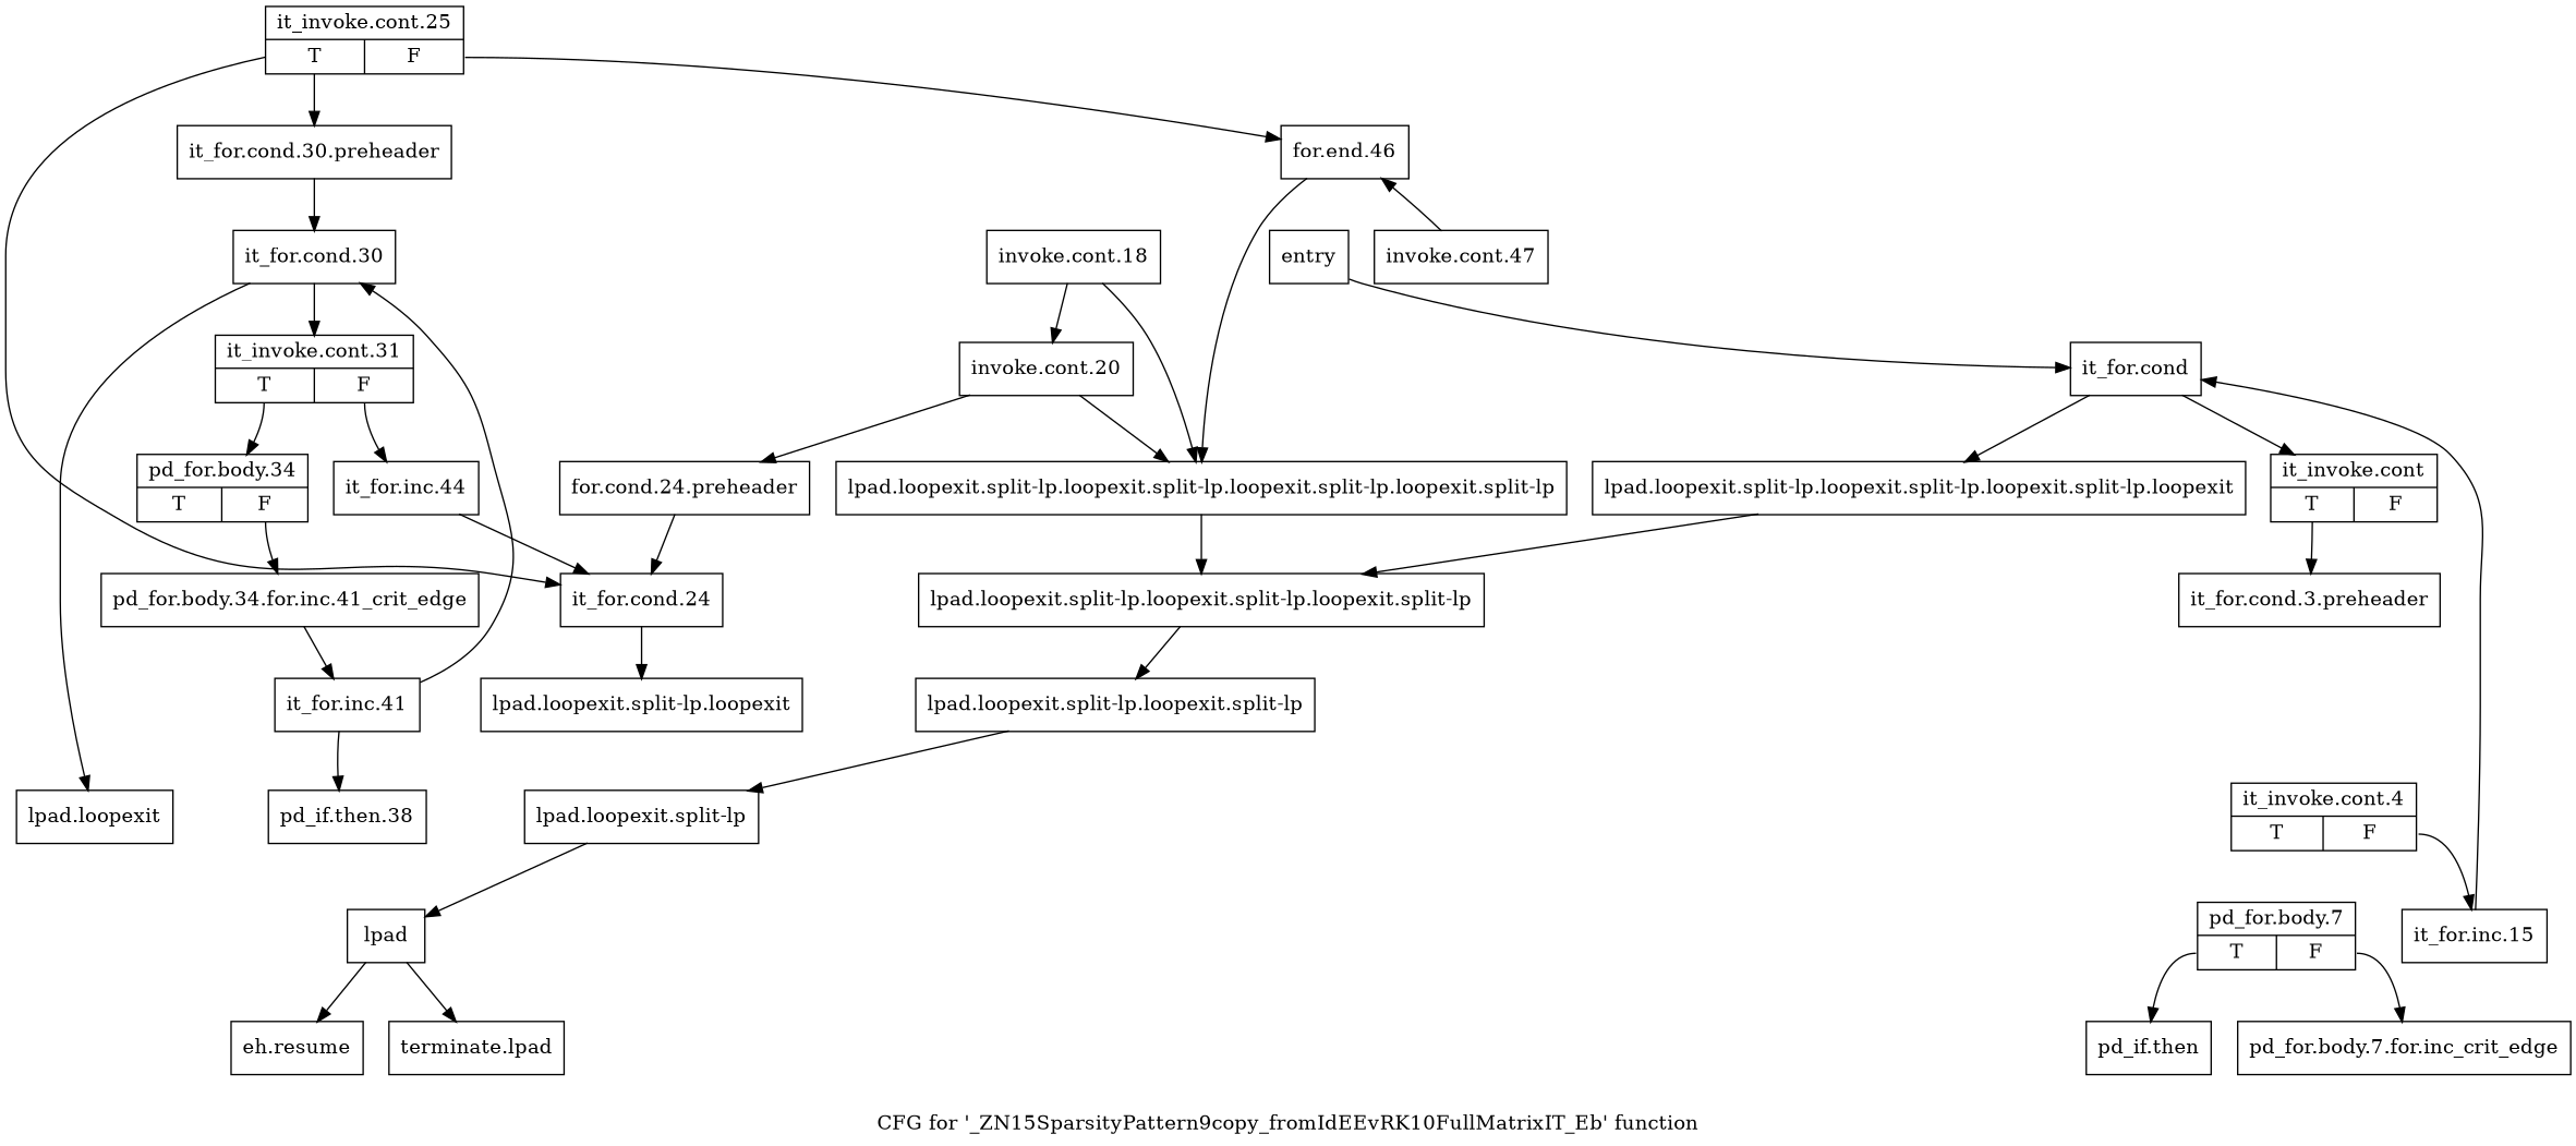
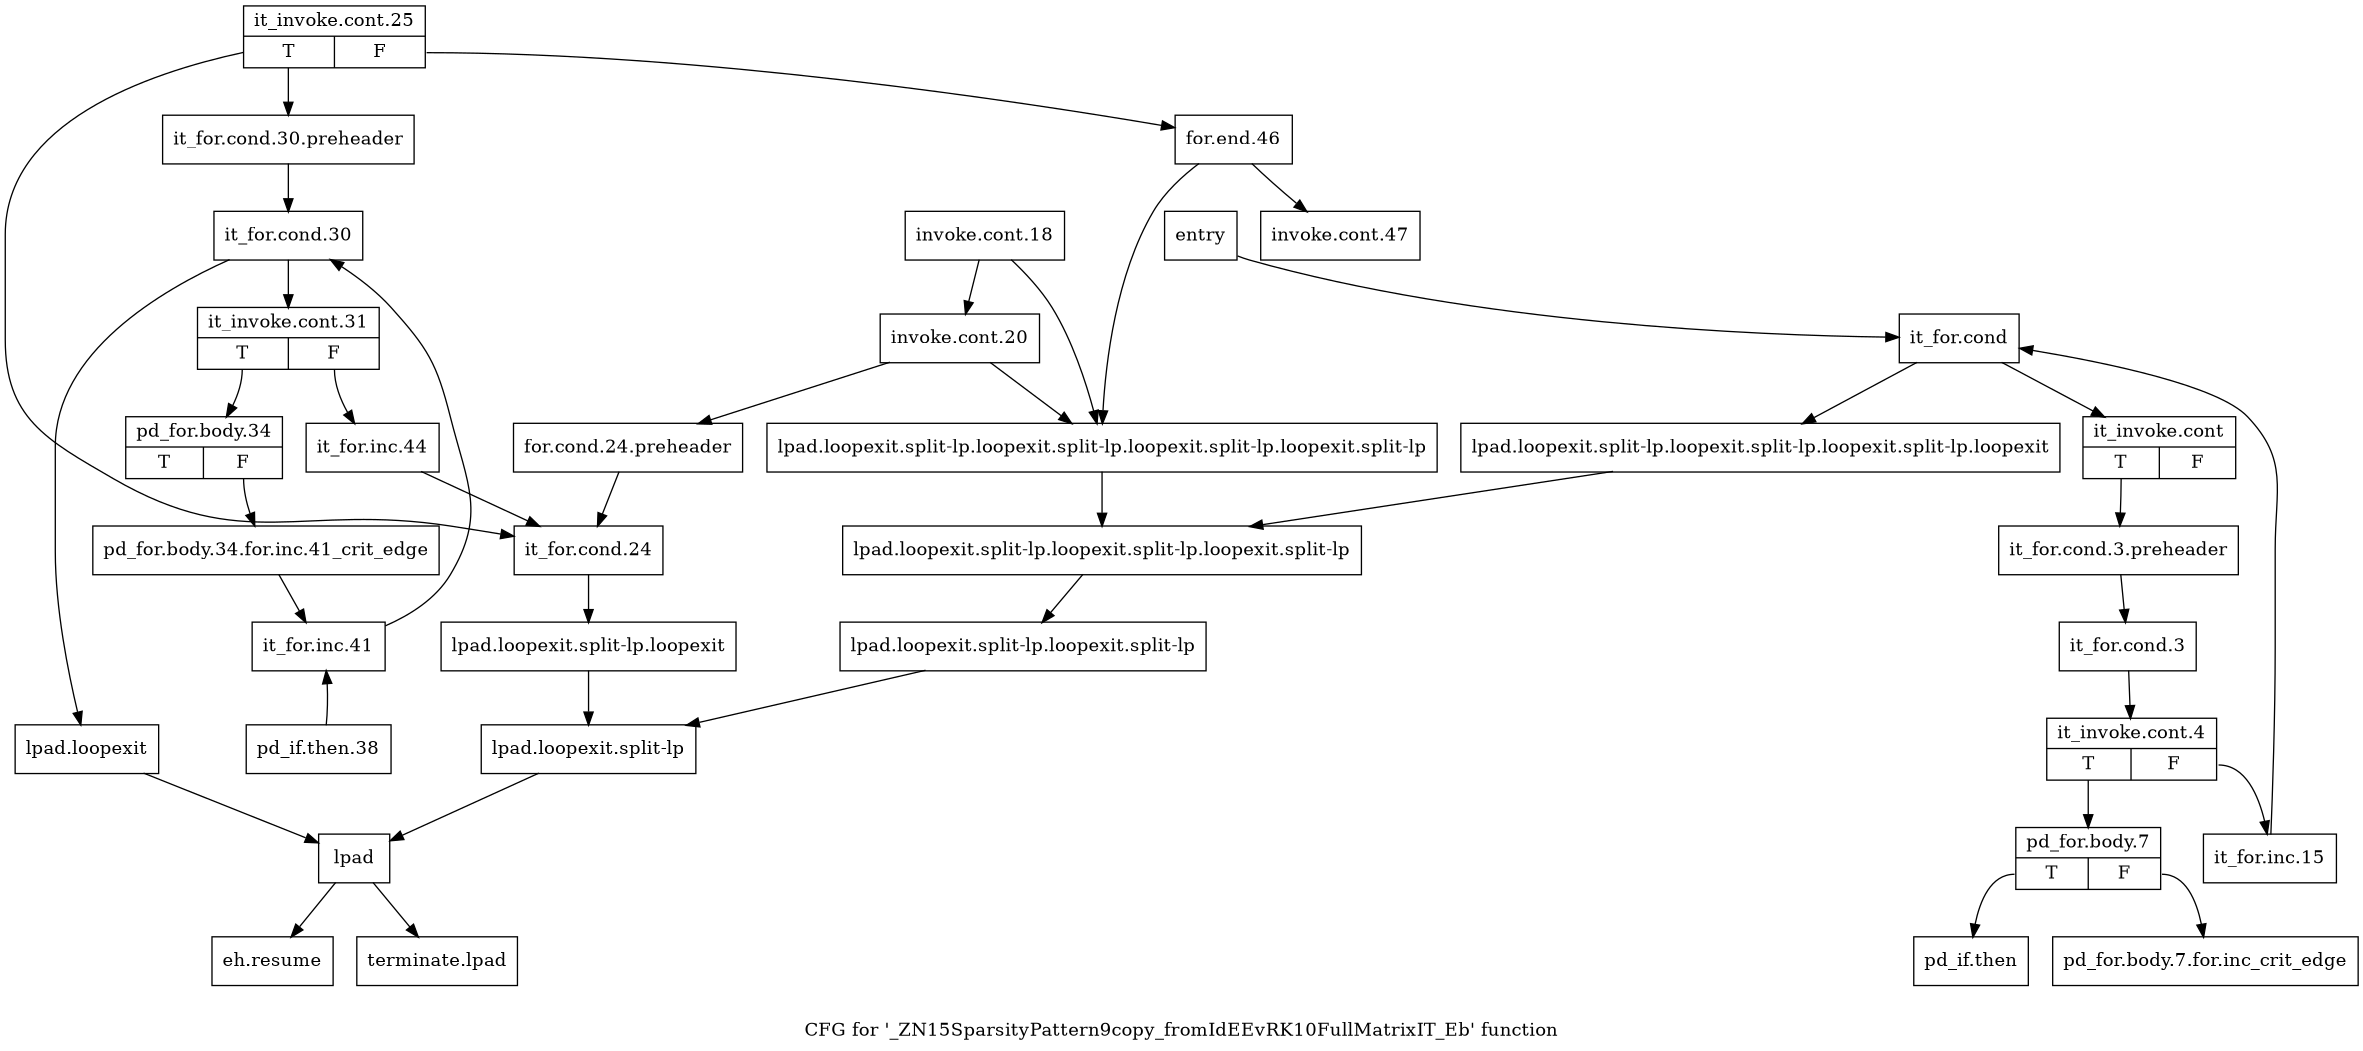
  digraph {
    label="CFG for '_ZN15SparsityPattern9copy_fromIdEEvRK10FullMatrixIT_Eb' function"
    node [shape=record]
    n1 [label="{entry}"]
    n2 [label="{it_for.cond}"]
    n3 [label="{it_invoke.cont|{<s0>T|<s1>F}}"]
    n4 [label="{lpad.loopexit.split-lp.loopexit.split-lp.loopexit.split-lp.loopexit}"]
    n5 [label="{it_for.cond.3.preheader}"]
    n6 [label="{lpad.loopexit.split-lp.loopexit.split-lp.loopexit.split-lp}"]
+   n7 [label="{it_for.cond.3}"]
    n8 [label="{lpad.loopexit.split-lp.loopexit.split-lp}"]
    n9 [label="{it_invoke.cont.4|{<s0>T|<s1>F}}"]
    n10 [label="{lpad.loopexit.split-lp.loopexit.split-lp.loopexit.split-lp.loopexit.split-lp}"]
    n11 [label="{invoke.cont.18}"]
    n12 [label="{invoke.cont.20}"]
    n13 [label="{pd_for.body.7|{<s0>T|<s1>F}}"]
    n14 [label="{it_for.inc.15}"]
    n15 [label="{pd_if.then}"]
    n16 [label="{pd_for.body.7.for.inc_crit_edge}"]
    n17 [label="{lpad.loopexit.split-lp}"]
    n18 [label="{lpad.loopexit}"]
    n19 [label="{lpad}"]
    n20 [label="{eh.resume}"]
    n21 [label="{terminate.lpad}"]
    n22 [label="{lpad.loopexit.split-lp.loopexit}"]
    n23 [label="{for.cond.24.preheader}"]
    n24 [label="{it_for.cond.24}"]
    n25 [label="{it_invoke.cont.25|{<s0>T|<s1>F}}"]
    n26 [label="{it_for.cond.30.preheader}"]
    n27 [label="{for.end.46}"]
    n28 [label="{it_for.cond.30}"]
    n29 [label="{invoke.cont.47}"]
    n30 [label="{it_invoke.cont.31|{<s0>T|<s1>F}}"]
    n31 [label="{pd_for.body.34|{<s0>T|<s1>F}}"]
    n32 [label="{it_for.inc.44}"]
    n33 [label="{pd_for.body.34.for.inc.41_crit_edge}"]
    n34 [label="{pd_if.then.38}"]
    n35 [label="{it_for.inc.41}"]
    n1 -> n2
    n2 -> n3
    n2 -> n4
    n3 -> n5 [tailport=s0]
    n4 -> n6
+   n5 -> n7
    n6 -> n8
+   n7 -> n9
    n8 -> n17
+   n9 -> n13 [tailport=s0]
    n9 -> n14 [tailport=s1]
    n10 -> n6
    n11 -> n10
    n11 -> n12
    n12 -> n10
    n12 -> n23
    n13 -> n15 [tailport=s0]
    n13 -> n16 [tailport=s1]
    n14 -> n2
    n17 -> n19
+   n18 -> n19
    n19 -> n20
    n19 -> n21
+   n22 -> n17
    n23 -> n24
    n24 -> n22
    n25 -> n24
    n25 -> n26 [tailport=s0]
    n25 -> n27 [tailport=s1]
    n26 -> n28
    n27 -> n10
-   n29 -> n27
+   n27 -> n29
    n28 -> n18
    n28 -> n30
    n30 -> n31 [tailport=s0]
    n30 -> n32 [tailport=s1]
    n31 -> n33 [tailport=s1]
    n32 -> n24
    n33 -> n35
-   n35 -> n34
+   n34 -> n35
    n35 -> n28
  }
